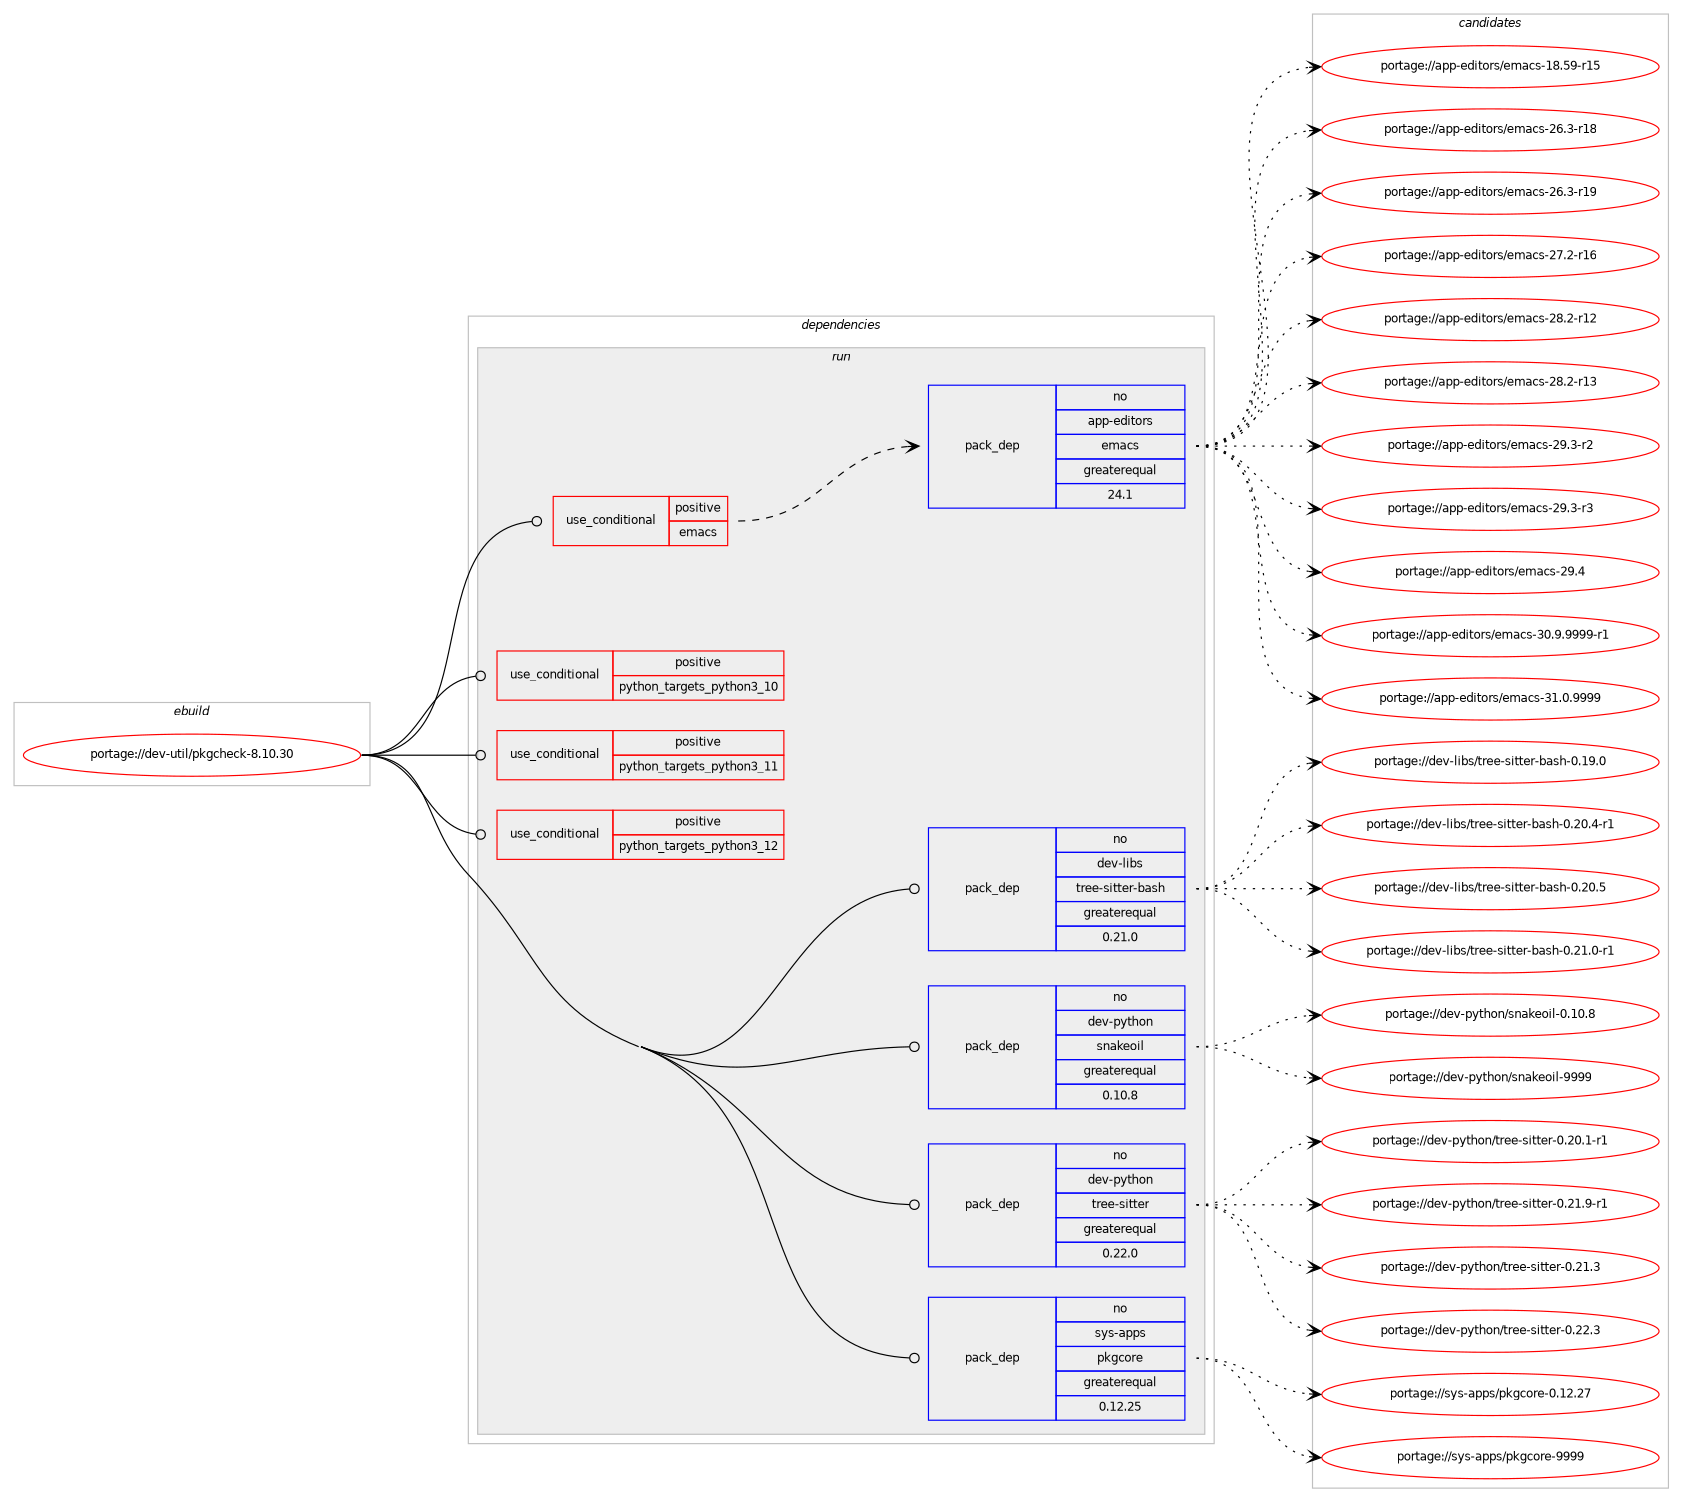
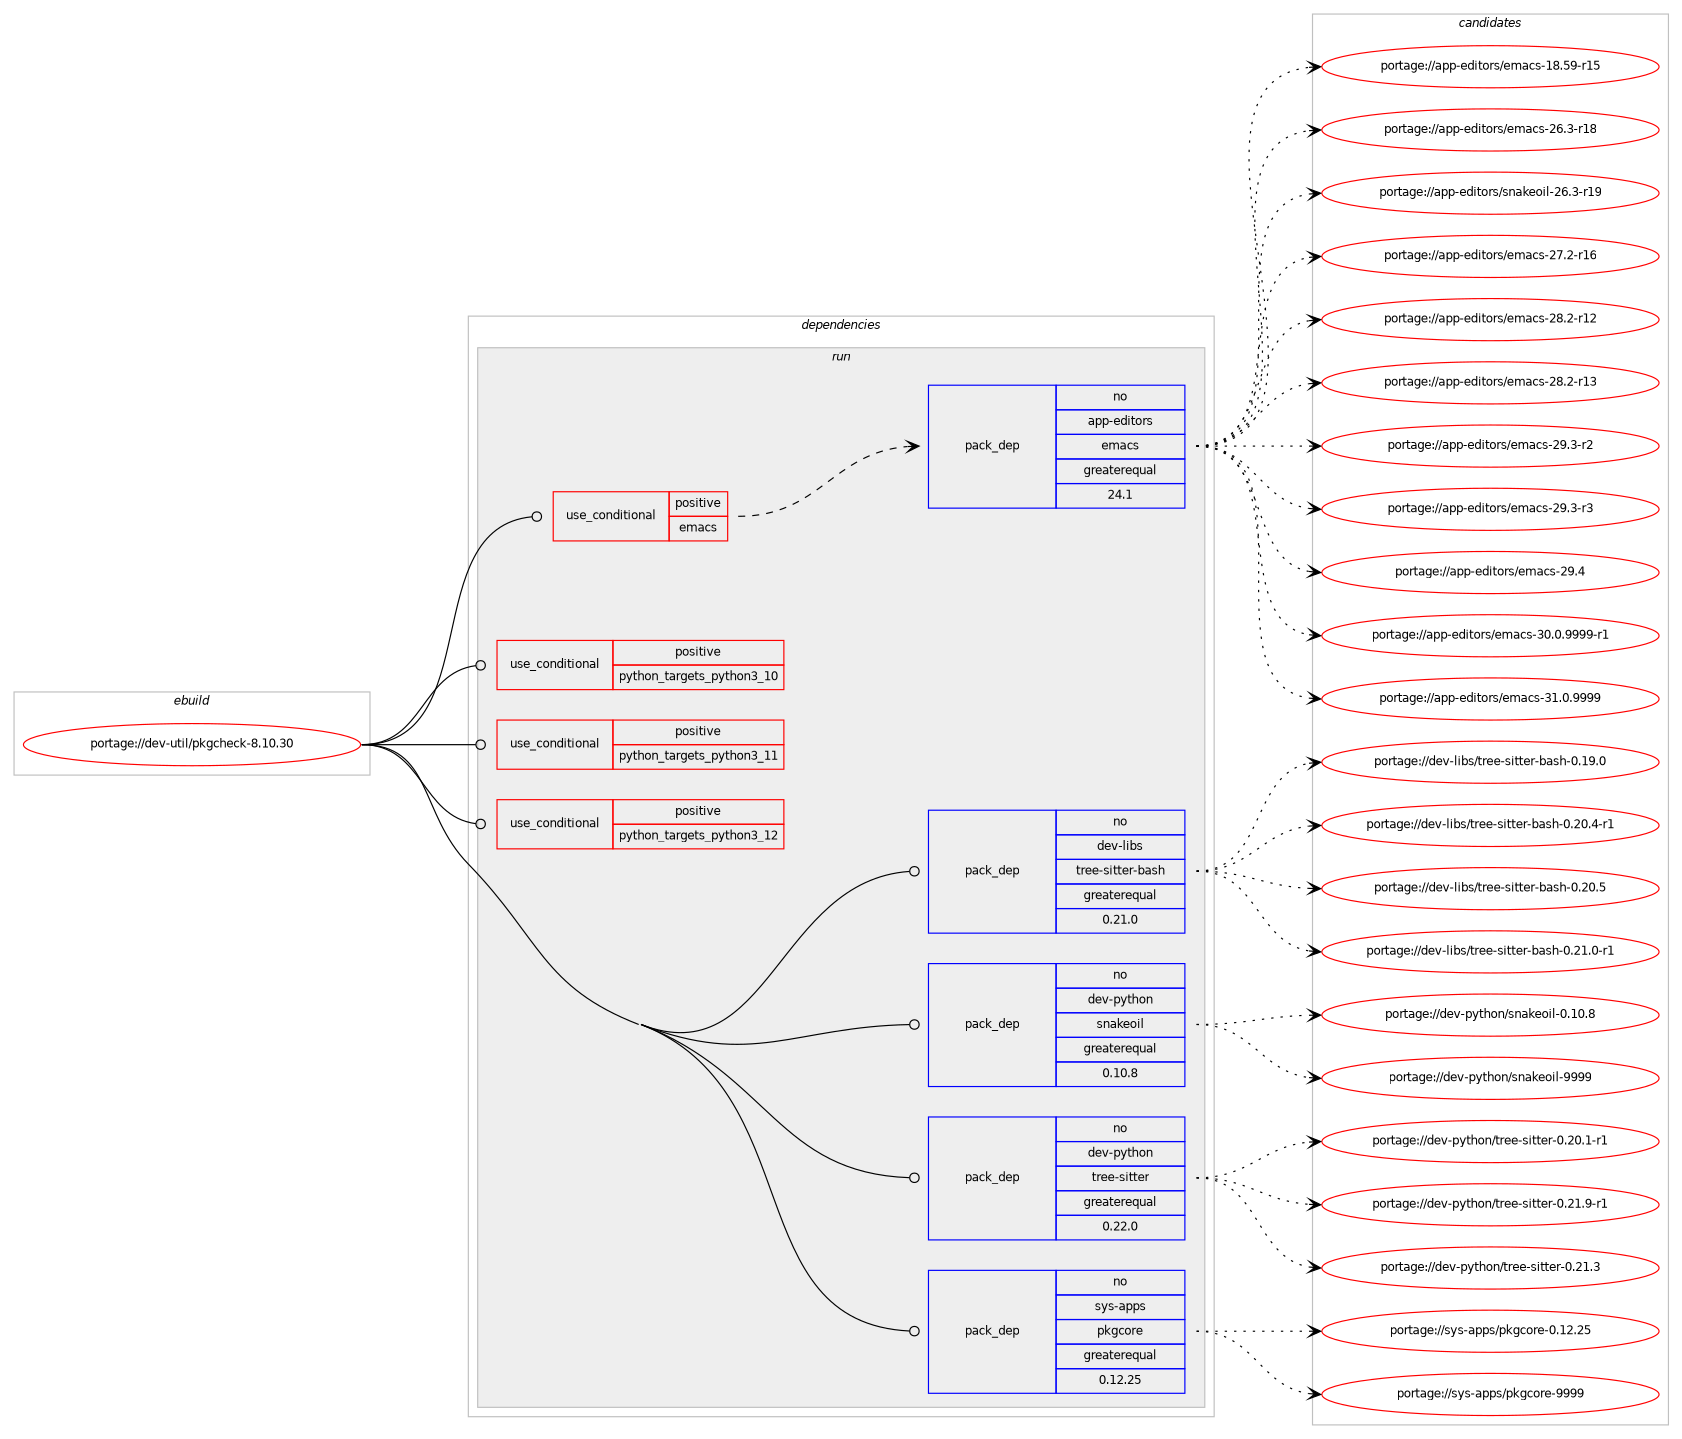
  digraph {
    compound=true
    concentrate=true
    fontname=Helvetica
    fontsize=10
    newrank=true
    rankdir=LR
    ranksep=1.5
    node [color=red fontname=Helvetica fontsize=10]
    edge [arrowhead=vee headport=w style=dotted tailport=e weight=100]
    n1 [label="portage://dev-util/pkgcheck-8.10.30" width=4]
    n2 [color=blue label=<<TABLE BORDER="0" CELLBORDER="1" CELLSPACING="0" CELLPADDING="4" WIDTH="220"><TR><TD ROWSPAN="6" CELLPADDING="30">pack_dep</TD></TR><TR><TD WIDTH="110">no</TD></TR><TR><TD>app-editors</TD></TR><TR><TD>emacs</TD></TR><TR><TD>greaterequal</TD></TR><TR><TD>24.1</TD></TR></TABLE>> shape=none]
    n3 [label=<<TABLE BORDER="0" CELLBORDER="1" CELLSPACING="0" CELLPADDING="4"><TR><TD ROWSPAN="3" CELLPADDING="10">use_conditional</TD></TR><TR><TD>positive</TD></TR><TR><TD>emacs</TD></TR></TABLE>> shape=none]
    n4 [label=<<TABLE BORDER="0" CELLBORDER="1" CELLSPACING="0" CELLPADDING="4"><TR><TD ROWSPAN="3" CELLPADDING="10">use_conditional</TD></TR><TR><TD>positive</TD></TR><TR><TD>python_targets_python3_10</TD></TR></TABLE>> shape=none]
    n5 [label=<<TABLE BORDER="0" CELLBORDER="1" CELLSPACING="0" CELLPADDING="4"><TR><TD ROWSPAN="3" CELLPADDING="10">use_conditional</TD></TR><TR><TD>positive</TD></TR><TR><TD>python_targets_python3_11</TD></TR></TABLE>> shape=none]
    n6 [label=<<TABLE BORDER="0" CELLBORDER="1" CELLSPACING="0" CELLPADDING="4"><TR><TD ROWSPAN="3" CELLPADDING="10">use_conditional</TD></TR><TR><TD>positive</TD></TR><TR><TD>python_targets_python3_12</TD></TR></TABLE>> shape=none]
    n7 [color=blue label=<<TABLE BORDER="0" CELLBORDER="1" CELLSPACING="0" CELLPADDING="4" WIDTH="220"><TR><TD ROWSPAN="6" CELLPADDING="30">pack_dep</TD></TR><TR><TD WIDTH="110">no</TD></TR><TR><TD>dev-libs</TD></TR><TR><TD>tree-sitter-bash</TD></TR><TR><TD>greaterequal</TD></TR><TR><TD>0.21.0</TD></TR></TABLE>> shape=none]
    n8 [color=blue label=<<TABLE BORDER="0" CELLBORDER="1" CELLSPACING="0" CELLPADDING="4" WIDTH="220"><TR><TD ROWSPAN="6" CELLPADDING="30">pack_dep</TD></TR><TR><TD WIDTH="110">no</TD></TR><TR><TD>dev-python</TD></TR><TR><TD>snakeoil</TD></TR><TR><TD>greaterequal</TD></TR><TR><TD>0.10.8</TD></TR></TABLE>> shape=none]
    n9 [color=blue label=<<TABLE BORDER="0" CELLBORDER="1" CELLSPACING="0" CELLPADDING="4" WIDTH="220"><TR><TD ROWSPAN="6" CELLPADDING="30">pack_dep</TD></TR><TR><TD WIDTH="110">no</TD></TR><TR><TD>dev-python</TD></TR><TR><TD>tree-sitter</TD></TR><TR><TD>greaterequal</TD></TR><TR><TD>0.22.0</TD></TR></TABLE>> shape=none]
    n10 [color=blue label=<<TABLE BORDER="0" CELLBORDER="1" CELLSPACING="0" CELLPADDING="4" WIDTH="220"><TR><TD ROWSPAN="6" CELLPADDING="30">pack_dep</TD></TR><TR><TD WIDTH="110">no</TD></TR><TR><TD>sys-apps</TD></TR><TR><TD>pkgcore</TD></TR><TR><TD>greaterequal</TD></TR><TR><TD>0.12.25</TD></TR></TABLE>> shape=none]
    n11 [label="portage://app-editors/emacs-18.59-r15" width=4]
    n12 [label="portage://app-editors/emacs-26.3-r18" width=4]
-   n13 [label="portage://app-editors/emacs-26.3-r19" width=4]
+   n13 [label="portage://app-editors/snakeoil-26.3-r19" width=4]
    n14 [label="portage://app-editors/emacs-27.2-r16" width=4]
    n15 [label="portage://app-editors/emacs-28.2-r12" width=4]
    n16 [label="portage://app-editors/emacs-28.2-r13" width=4]
    n17 [label="portage://app-editors/emacs-29.3-r2" width=4]
    n18 [label="portage://app-editors/emacs-29.3-r3" width=4]
    n19 [label="portage://app-editors/emacs-29.4" width=4]
-   n20 [label="portage://app-editors/emacs-30.9.9999-r1" width=4]
+   n20 [label="portage://app-editors/emacs-30.0.9999-r1" width=4]
    n21 [label="portage://app-editors/emacs-31.0.9999" width=4]
    n22 [label="portage://dev-libs/tree-sitter-bash-0.19.0" width=4]
    n23 [label="portage://dev-libs/tree-sitter-bash-0.20.4-r1" width=4]
    n24 [label="portage://dev-libs/tree-sitter-bash-0.20.5" width=4]
    n25 [label="portage://dev-libs/tree-sitter-bash-0.21.0-r1" width=4]
    n26 [label="portage://dev-python/snakeoil-0.10.8" width=4]
    n27 [label="portage://dev-python/snakeoil-9999" width=4]
    n28 [label="portage://dev-python/tree-sitter-0.20.1-r1" width=4]
    n29 [label="portage://dev-python/tree-sitter-0.21.9-r1" width=4]
    n30 [label="portage://dev-python/tree-sitter-0.21.3" width=4]
-   n31 [label="portage://dev-python/tree-sitter-0.22.3" width=4]
-   n32 [label="portage://sys-apps/pkgcore-0.12.27" width=4]
+   n32 [label="portage://sys-apps/pkgcore-0.12.25" width=4]
    n33 [label="portage://sys-apps/pkgcore-9999" width=4]
    subgraph cluster_1 {
      color=gray
      label=<<i>ebuild</i>>
      rank=same
      n1
    }
    subgraph cluster_2 {
      color=gray
      label=<<i>dependencies</i>>
      subgraph cluster_3 {
        color=gray
        fillcolor="#eeeeee"
        label=<<i>compile</i>>
        style=filled
      }
      subgraph cluster_4 {
        color=gray
        fillcolor="#eeeeee"
        label=<<i>compile and run</i>>
        style=filled
      }
      subgraph cluster_5 {
        color=gray
        fillcolor="#eeeeee"
        label=<<i>run</i>>
        style=filled
        subgraph sub_6 {
          color=gray
          fillcolor="#eeeeee"
          label=<<i>run</i>>
          style=filled
          n3
          subgraph sub_7 {
            color=gray
            fillcolor="#eeeeee"
            label=<<i>run</i>>
            style=filled
            n2
          }
        }
        subgraph sub_8 {
          color=gray
          fillcolor="#eeeeee"
          label=<<i>run</i>>
          style=filled
          n4
        }
        subgraph sub_9 {
          color=gray
          fillcolor="#eeeeee"
          label=<<i>run</i>>
          style=filled
          n5
        }
        subgraph sub_10 {
          color=gray
          fillcolor="#eeeeee"
          label=<<i>run</i>>
          style=filled
          n6
        }
        subgraph sub_11 {
          color=gray
          fillcolor="#eeeeee"
          label=<<i>run</i>>
          style=filled
          n7
        }
        subgraph sub_12 {
          color=gray
          fillcolor="#eeeeee"
          label=<<i>run</i>>
          style=filled
          n8
        }
        subgraph sub_13 {
          color=gray
          fillcolor="#eeeeee"
          label=<<i>run</i>>
          style=filled
          n9
        }
        subgraph sub_14 {
          color=gray
          fillcolor="#eeeeee"
          label=<<i>run</i>>
          style=filled
          n10
        }
      }
    }
    subgraph cluster_15 {
      color=gray
      label=<<i>candidates</i>>
      rank=same
      subgraph sub_16 {
        color=black
        label=<<i>candidates</i>>
        nodesep=1
        rank=same
        n11
        n12
        n13
        n14
        n15
        n16
        n17
        n18
        n19
        n20
        n21
      }
      subgraph sub_17 {
        color=black
        label=<<i>candidates</i>>
        nodesep=1
        rank=same
        n22
        n23
        n24
        n25
      }
      subgraph sub_18 {
        color=black
        label=<<i>candidates</i>>
        nodesep=1
        rank=same
        n26
        n27
      }
      subgraph sub_19 {
        color=black
        label=<<i>candidates</i>>
        nodesep=1
        rank=same
        n28
        n29
        n30
-       n31
      }
      subgraph sub_20 {
        color=black
        label=<<i>candidates</i>>
        nodesep=1
        rank=same
        n32
        n33
      }
    }
    n1 -> n3 [arrowhead=odot style=solid weight=20]
    n1 -> n4 [arrowhead=odot style=solid weight=20]
    n1 -> n5 [arrowhead=odot style=solid weight=20]
    n1 -> n6 [arrowhead=odot style=solid weight=20]
    n1 -> n7 [arrowhead=odot style=solid weight=20]
    n1 -> n8 [arrowhead=odot style=solid weight=20]
    n1 -> n9 [arrowhead=odot style=solid weight=20]
    n1 -> n10 [arrowhead=odot style=solid weight=20]
    n2 -> n11
    n2 -> n12
    n2 -> n13
    n2 -> n14
    n2 -> n15
    n2 -> n16
    n2 -> n17
    n2 -> n18
    n2 -> n19
    n2 -> n20
    n2 -> n21
    n3 -> n2 [style=dashed weight=20]
    n7 -> n22
    n7 -> n23
    n7 -> n24
    n7 -> n25
    n8 -> n26
    n8 -> n27
    n9 -> n28
    n9 -> n29
    n9 -> n30
-   n9 -> n31
    n10 -> n32
    n10 -> n33
  }
